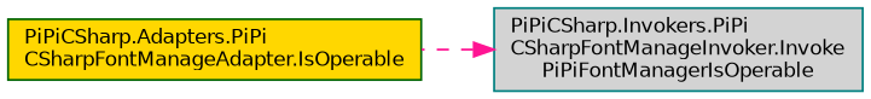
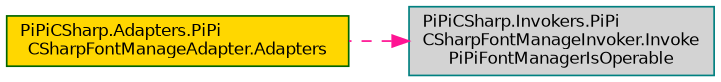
  digraph {
    rankdir=RL
    node [fontname=Helvetica fontsize=10 shape=box style=filled]
    n1 [color=teal fillcolor=lightgrey fontcolor=black height=0.2 label="PiPiCSharp.Invokers.PiPi\lCSharpFontManageInvoker.Invoke\lPiPiFontManagerIsOperable" width=0.4]
-   n2 [color=darkgreen fillcolor=gold height=0.2 label="PiPiCSharp.Adapters.PiPi\lCSharpFontManageAdapter.IsOperable" width=0.4]
+   n2 [color=darkgreen fillcolor=gold height=0.2 label="PiPiCSharp.Adapters.PiPi\lCSharpFontManageAdapter.Adapters" width=0.4]
    n1 -> n2 [color=deeppink dir=back fontname=Helvetica fontsize=10 labelfontname=Helvetica labelfontsize=10 style=dashed]
  }
